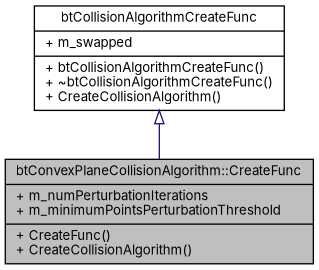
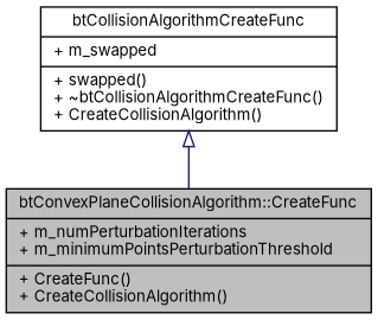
  digraph {
    fontname=Inter
    node [color=black fontname=Inter fontsize=10 shape=record style=filled]
    n1 [fillcolor=grey75 fontcolor=black height=0.2 label="{btConvexPlaneCollisionAlgorithm::CreateFunc\n|+ m_numPerturbationIterations\l+ m_minimumPointsPerturbationThreshold\l|+ CreateFunc()\l+ CreateCollisionAlgorithm()\l}" width=0.4]
-   n2 [fillcolor=white height=0.2 label="{btCollisionAlgorithmCreateFunc\n|+ m_swapped\l|+ btCollisionAlgorithmCreateFunc()\l+ ~btCollisionAlgorithmCreateFunc()\l+ CreateCollisionAlgorithm()\l}" width=0.4]
+   n2 [fillcolor=white height=0.2 label="{btCollisionAlgorithmCreateFunc\n|+ m_swapped\l|+ swapped()\l+ ~btCollisionAlgorithmCreateFunc()\l+ CreateCollisionAlgorithm()\l}" width=0.4]
    n2 -> n1 [arrowtail=empty color=midnightblue dir=back fontname=Inter fontsize=10 labelfontname=Helvetica labelfontsize=10 style=solid]
  }
